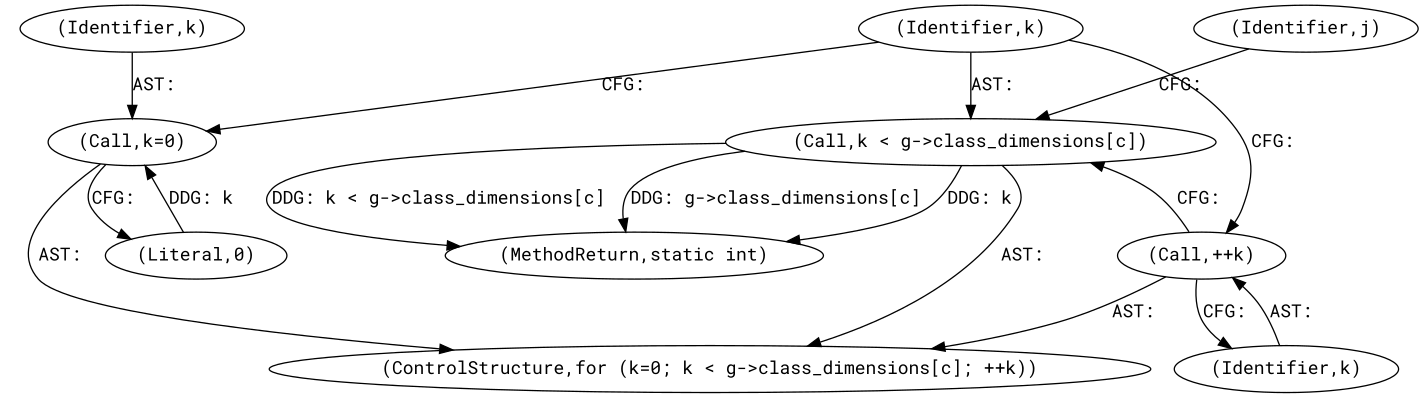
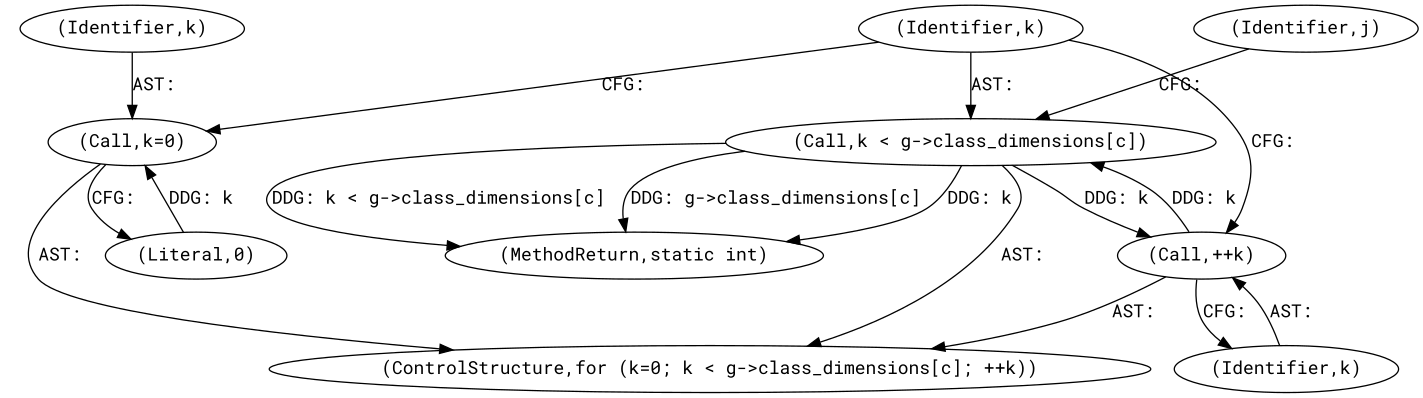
  digraph {
    fontname="Roboto Mono"
    node [fontname="Roboto Mono"]
    edge [fontname="Roboto Mono"]
    n1 [label="(Call,k < g->class_dimensions[c])"]
    n2 [label="(Call,++k)"]
    n3 [label="(ControlStructure,for (k=0; k < g->class_dimensions[c]; ++k))"]
    n4 [label="(MethodReturn,static int)"]
    n5 [label="(Identifier,k)"]
    n6 [label="(Call,k=0)"]
    n7 [label="(Literal,0)"]
    n8 [label="(Identifier,k)"]
    n9 [label="(Identifier,j)"]
    n10 [label="(Identifier,k)"]
+   n1 -> n2 [label="DDG: k"]
    n1 -> n3 [label="AST: "]
    n1 -> n4 [label="DDG: k"]
    n1 -> n4 [label="DDG: k < g->class_dimensions[c]"]
    n1 -> n4 [label="DDG: g->class_dimensions[c]"]
-   n2 -> n1 [label="CFG: "]
+   n2 -> n1 [label="DDG: k"]
    n2 -> n3 [label="AST: "]
    n2 -> n5 [label="CFG: "]
    n5 -> n2 [label="AST: "]
    n6 -> n3 [label="AST: "]
    n6 -> n7 [label="CFG: "]
    n7 -> n6 [label="DDG: k"]
    n8 -> n1 [label="AST: "]
    n8 -> n2 [label="CFG: "]
    n8 -> n6 [label="CFG: "]
    n9 -> n1 [label="CFG: "]
    n10 -> n6 [label="AST: "]
  }
